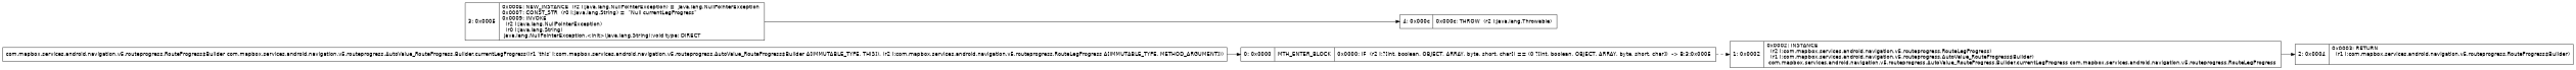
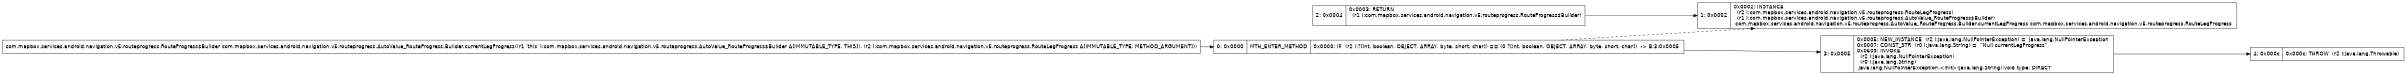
  digraph {
    fontname="DejaVu Sans"
    rankdir=LR
    node [fontname="DejaVu Sans" shape=record]
    edge [fontname="DejaVu Sans"]
-   n1 [label="{0\:\ 0x0000|MTH_ENTER_BLOCK\l|0x0000: IF  (r2 I:?[int, boolean, OBJECT, ARRAY, byte, short, char]) == (0 ?[int, boolean, OBJECT, ARRAY, byte, short, char])  \-\> B:3:0x0005 \l}"]
+   n1 [label="{0\:\ 0x0000|MTH_ENTER_METHOD\l|0x0000: IF  (r2 I:?[int, boolean, OBJECT, ARRAY, byte, short, char]) == (0 ?[int, boolean, OBJECT, ARRAY, byte, short, char])  \-\> B:3:0x0005 \l}"]
    n2 [label="{1\:\ 0x0002|0x0002: INSTANCE  \l  (r2 I:com.mapbox.services.android.navigation.v5.routeprogress.RouteLegProgress)\l  (r1 I:com.mapbox.services.android.navigation.v5.routeprogress.AutoValue_RouteProgress$Builder)\l com.mapbox.services.android.navigation.v5.routeprogress.AutoValue_RouteProgress.Builder.currentLegProgress com.mapbox.services.android.navigation.v5.routeprogress.RouteLegProgress \l}"]
-   n3 [label="{3\:\ 0x0005|0x0005: NEW_INSTANCE  (r2 I:java.lang.NullPointerException) =  java.lang.NullPointerException \l0x0007: CONST_STR  (r0 I:java.lang.String) =  \"Null currentLegProgress\" \l0x0009: INVOKE  \l  (r2 I:java.lang.NullPointerException)\l  (r0 I:java.lang.String)\l java.lang.NullPointerException.\<init\>(java.lang.String):void type: DIRECT \l}"]
+   n3 [label="{3\:\ 0x0005|0x0005: NEW_INSTANCE  (r2 I:java.lang.NullPointerException) =  java.lang.NullPointerException \l0x0007: CONST_STR  (r0 I:java.lang.String) =  \"Null currentLegProgress\" \l0x0609: INVOKE  \l  (r2 I:java.lang.NullPointerException)\l  (r0 I:java.lang.String)\l java.lang.NullPointerException.\<init\>(java.lang.String):void type: DIRECT \l}"]
    n4 [label="{2\:\ 0x0004|0x0003: RETURN  \l  (r1 I:com.mapbox.services.android.navigation.v5.routeprogress.RouteProgress$Builder)\l \l}"]
    n5 [label="{4\:\ 0x000c|0x000c: THROW  (r2 I:java.lang.Throwable) \l}"]
    n6 [label="{com.mapbox.services.android.navigation.v5.routeprogress.RouteProgress$Builder com.mapbox.services.android.navigation.v5.routeprogress.AutoValue_RouteProgress.Builder.currentLegProgress((r1 'this' I:com.mapbox.services.android.navigation.v5.routeprogress.AutoValue_RouteProgress$Builder A[IMMUTABLE_TYPE, THIS]), (r2 I:com.mapbox.services.android.navigation.v5.routeprogress.RouteLegProgress A[IMMUTABLE_TYPE, METHOD_ARGUMENT])) }"]
    n1 -> n2 [style=dashed]
-   n2 -> n4
+   n1 -> n3
+   n4 -> n2
    n3 -> n5
    n6 -> n1
  }
